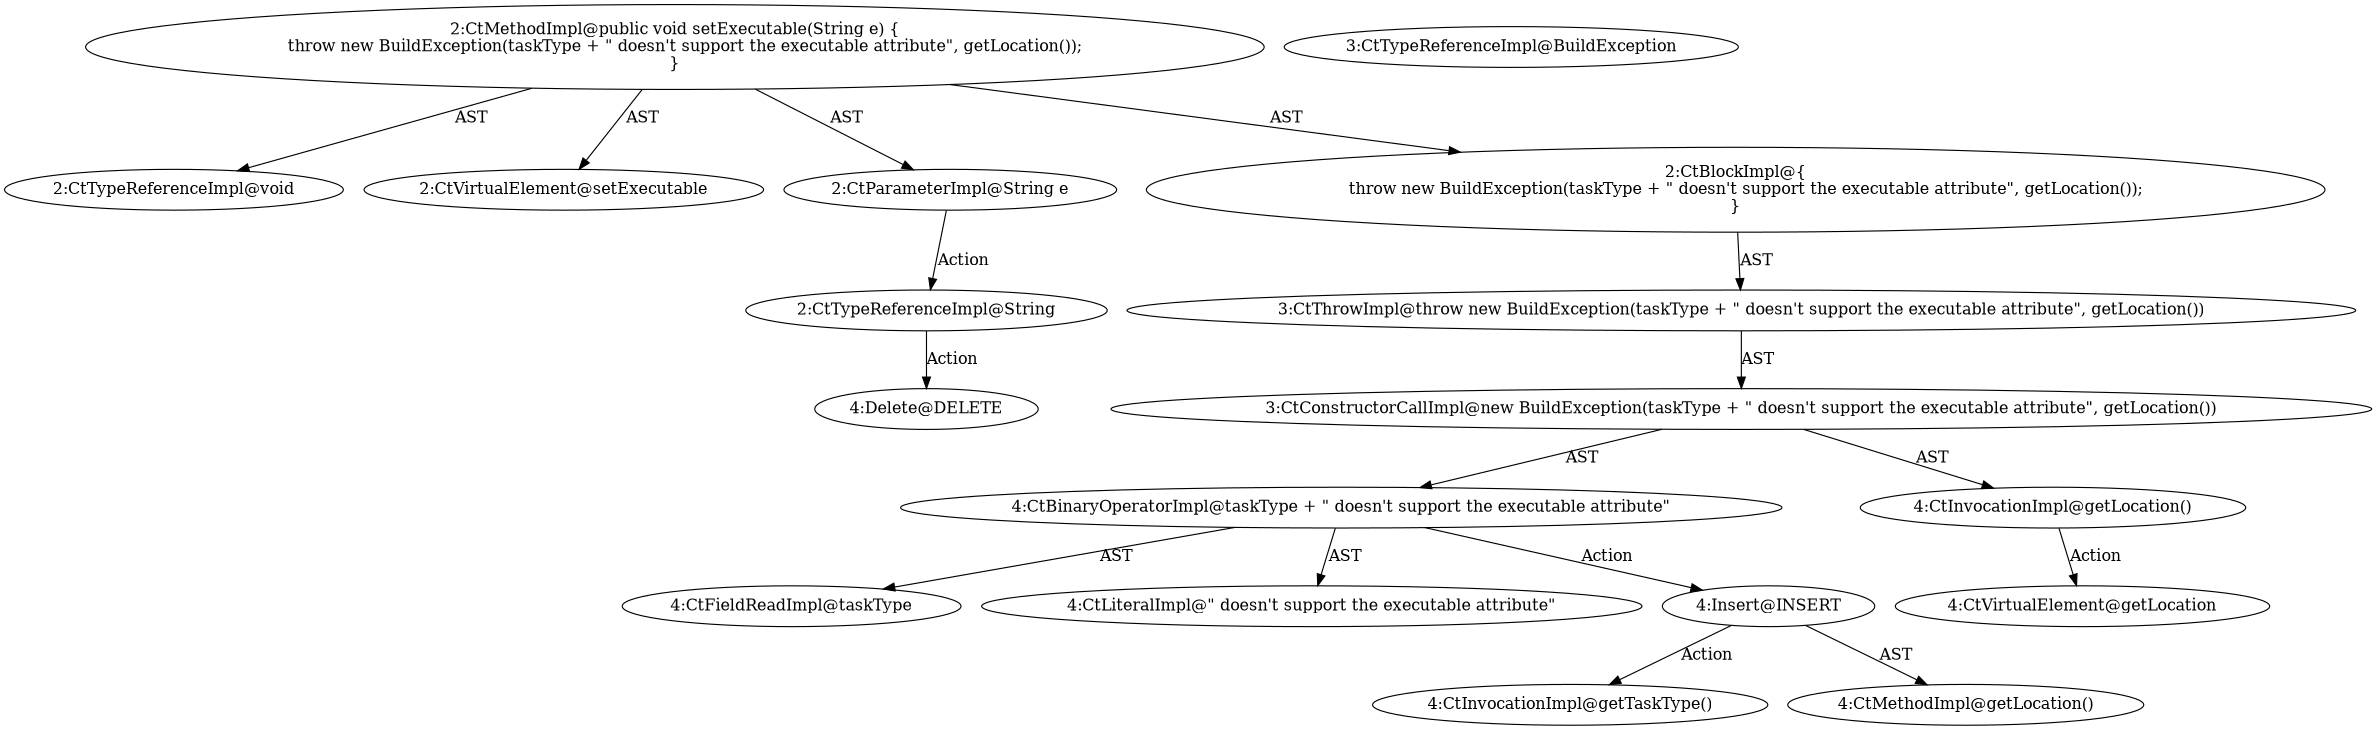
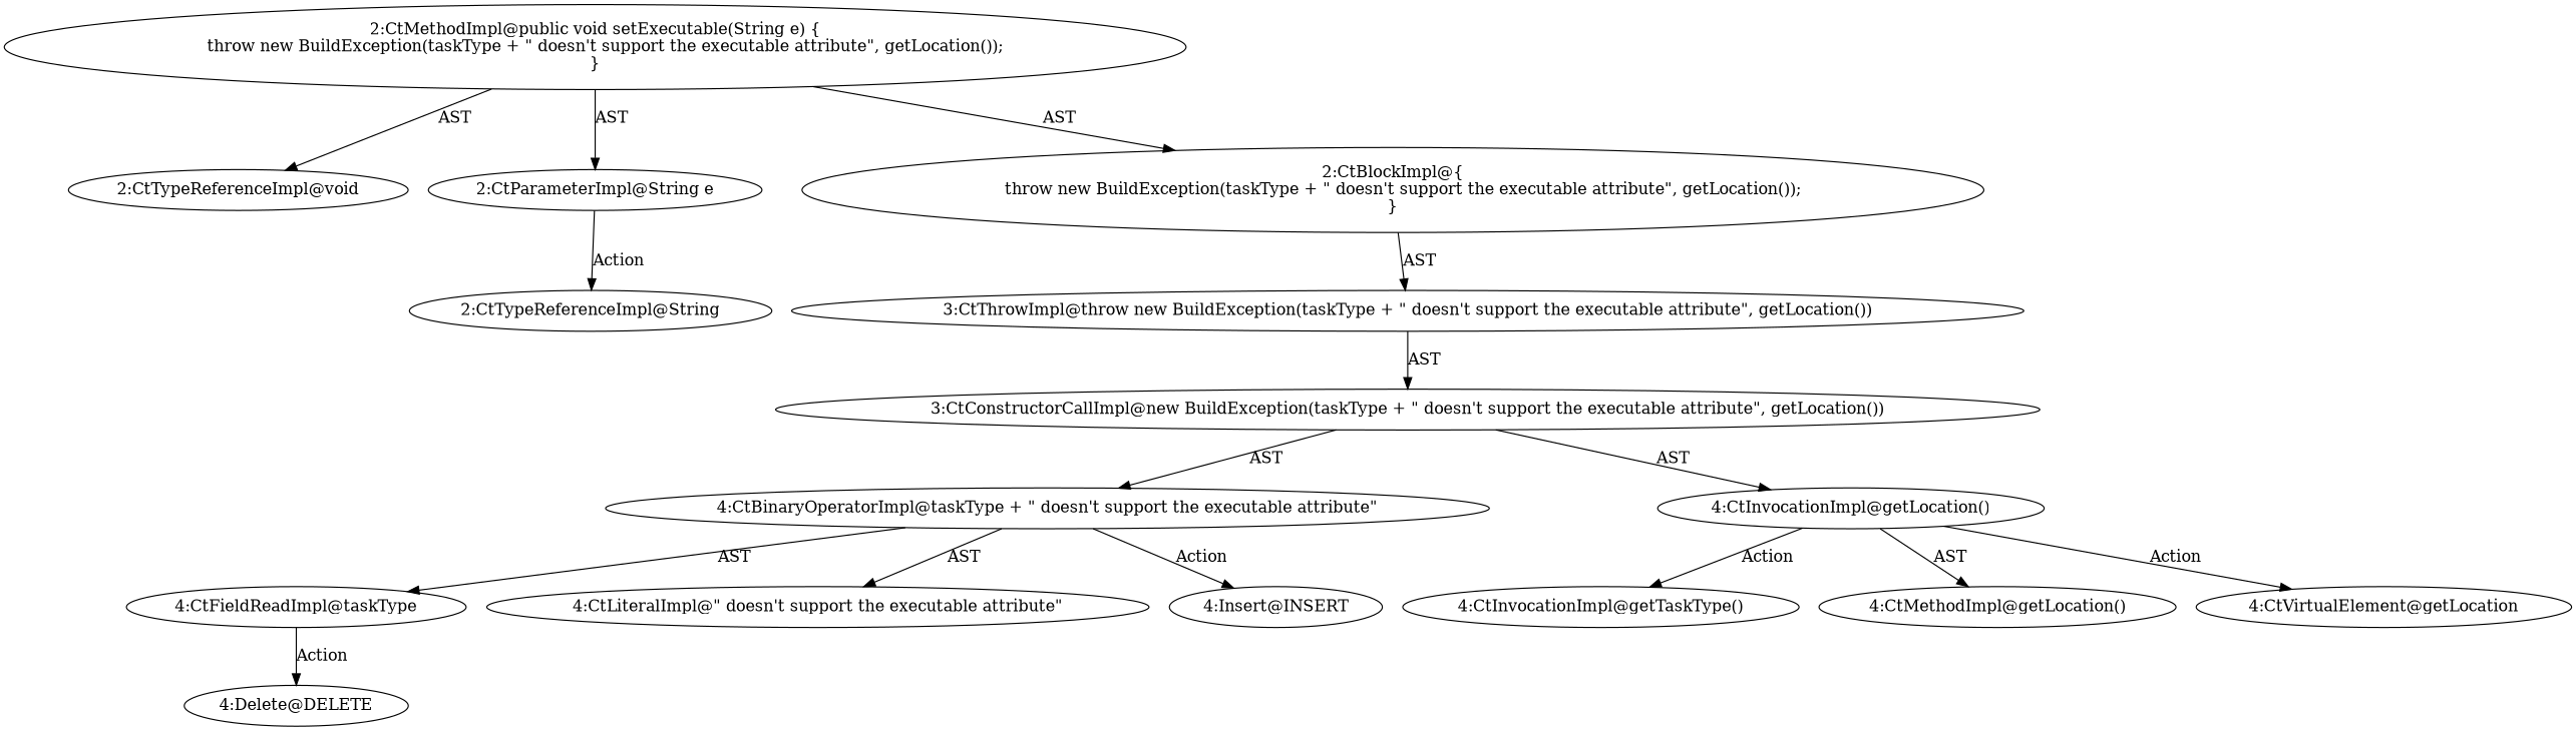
  digraph {
    node [shape=ellipse]
    n1 [label="2:CtTypeReferenceImpl@void"]
-   n2 [label="2:CtVirtualElement@setExecutable"]
    n3 [label="2:CtParameterImpl@String e"]
    n4 [label="2:CtTypeReferenceImpl@String"]
-   n5 [label="3:CtTypeReferenceImpl@BuildException"]
    n6 [label="4:CtFieldReadImpl@taskType"]
    n7 [label="4:Delete@DELETE"]
    n8 [label="4:CtLiteralImpl@\" doesn\'t support the executable attribute\""]
    n9 [label="4:CtBinaryOperatorImpl@taskType + \" doesn\'t support the executable attribute\""]
    n10 [label="4:Insert@INSERT"]
    n11 [label="4:CtInvocationImpl@getTaskType()"]
    n12 [label="4:CtMethodImpl@getLocation()"]
    n13 [label="4:CtVirtualElement@getLocation"]
    n14 [label="4:CtInvocationImpl@getLocation()"]
    n15 [label="3:CtConstructorCallImpl@new BuildException(taskType + \" doesn\'t support the executable attribute\", getLocation())"]
    n16 [label="3:CtThrowImpl@throw new BuildException(taskType + \" doesn\'t support the executable attribute\", getLocation())"]
    n17 [label="2:CtBlockImpl@\{\n    throw new BuildException(taskType + \" doesn\'t support the executable attribute\", getLocation());\n\}"]
    n18 [label="2:CtMethodImpl@public void setExecutable(String e) \{\n    throw new BuildException(taskType + \" doesn\'t support the executable attribute\", getLocation());\n\}"]
    n3 -> n4 [label=Action]
-   n4 -> n7 [label=Action]
+   n6 -> n7 [label=Action]
    n9 -> n6 [label=AST]
    n9 -> n8 [label=AST]
    n9 -> n10 [label=Action]
-   n10 -> n11 [label=Action]
-   n10 -> n12 [label=AST]
+   n14 -> n11 [label=Action]
+   n14 -> n12 [label=AST]
    n14 -> n13 [label=Action]
    n15 -> n9 [label=AST]
    n15 -> n14 [label=AST]
    n16 -> n15 [label=AST]
    n17 -> n16 [label=AST]
    n18 -> n1 [label=AST]
-   n18 -> n2 [label=AST]
    n18 -> n3 [label=AST]
    n18 -> n17 [label=AST]
  }
